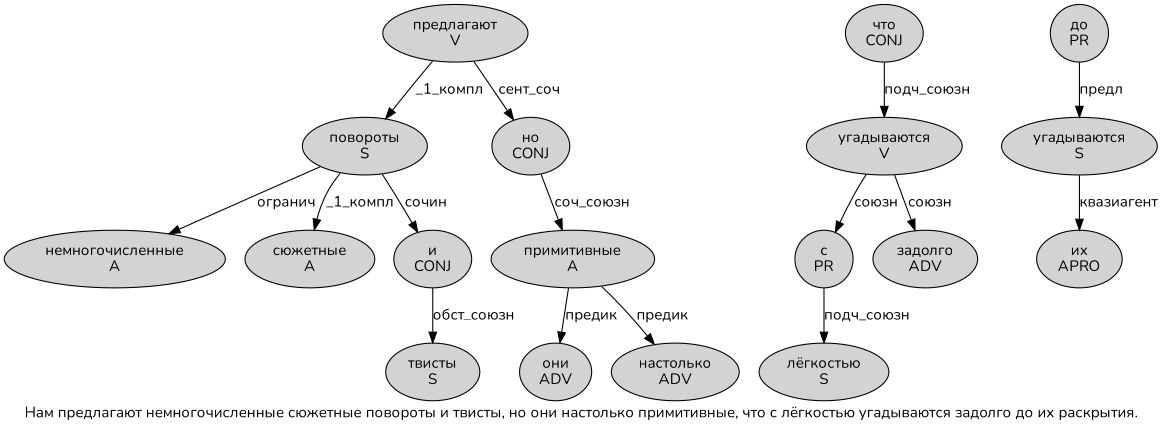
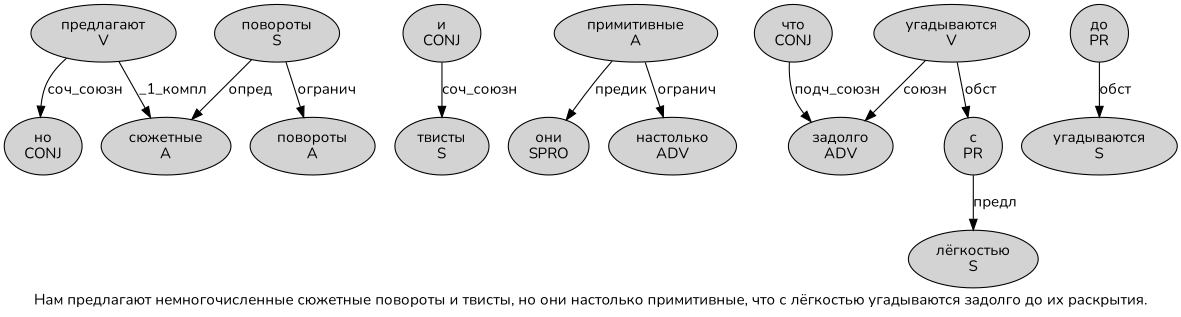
  digraph {
    fontname=Nunito
    label="Нам предлагают немногочисленные сюжетные повороты и твисты, но они настолько примитивные, что с лёгкостью угадываются задолго до их раскрытия."
    node [fillcolor=lightgray fontname=Nunito penwidth=1 shape=ellipse style=filled]
    edge [fontname=Nunito]
    n1 [label="предлагают\nV"]
    n2 [label="повороты\nS"]
    n3 [label="но\nCONJ"]
-   n4 [label="немногочисленные\nA"]
+   n4 [label="повороты\nA"]
    n5 [label="сюжетные\nA"]
    n6 [label="и\nCONJ"]
    n7 [label="примитивные\nA"]
    n8 [label="твисты\nS"]
-   n9 [label="они\nADV"]
+   n9 [label="они\nSPRO"]
    n10 [label="настолько\nADV"]
    n11 [label="что\nCONJ"]
    n12 [label="угадываются\nV"]
    n13 [label="с\nPR"]
    n14 [label="задолго\nADV"]
    n15 [label="лёгкостью\nS"]
    n16 [label="до\nPR"]
    n17 [label="угадываются\nS"]
-   n18 [label="их\nAPRO"]
-   n1 -> n2 [label="_1_компл"]
-   n1 -> n3 [label="сент_соч"]
+   n1 -> n5 [label="_1_компл"]
+   n1 -> n3 [label="соч_союзн"]
    n2 -> n4 [label="огранич"]
-   n2 -> n5 [label="_1_компл"]
-   n2 -> n6 [label="сочин"]
-   n3 -> n7 [label="соч_союзн"]
-   n6 -> n8 [label="обст_союзн"]
+   n2 -> n5 [label="опред"]
+   n6 -> n8 [label="соч_союзн"]
    n7 -> n9 [label="предик"]
-   n7 -> n10 [label="предик"]
-   n11 -> n12 [label="подч_союзн"]
-   n12 -> n13 [label="союзн"]
+   n7 -> n10 [label="огранич"]
+   n11 -> n14 [label="подч_союзн"]
+   n12 -> n13 [label="обст"]
    n12 -> n14 [label="союзн"]
-   n13 -> n15 [label="подч_союзн"]
-   n16 -> n17 [label="предл"]
-   n17 -> n18 [label="квазиагент"]
+   n13 -> n15 [label="предл"]
+   n16 -> n17 [label="обст"]
  }
